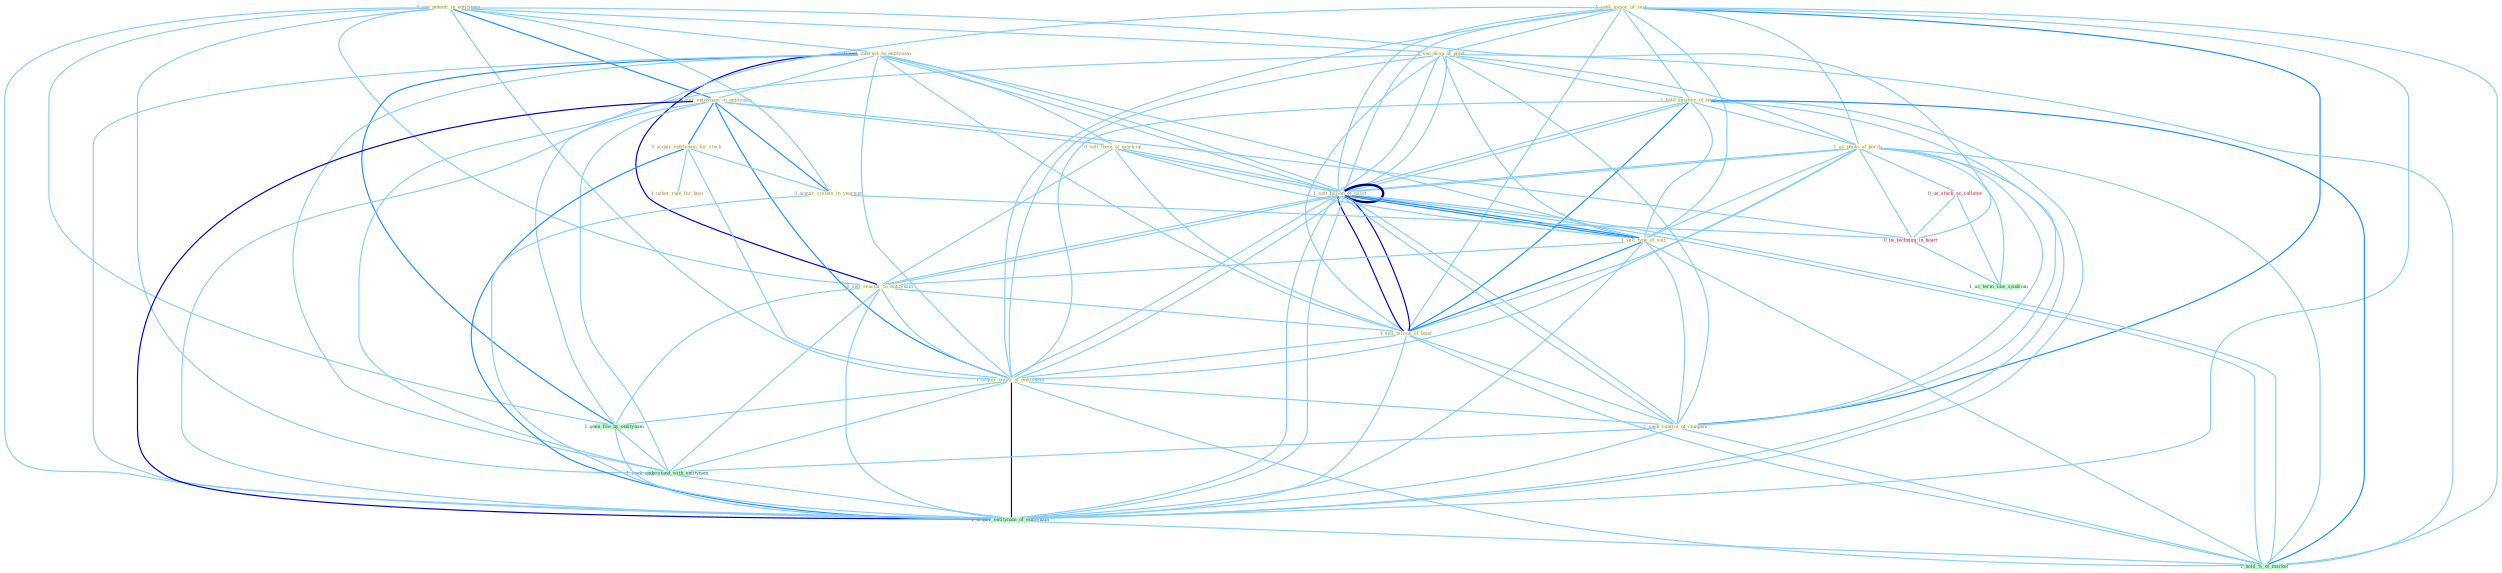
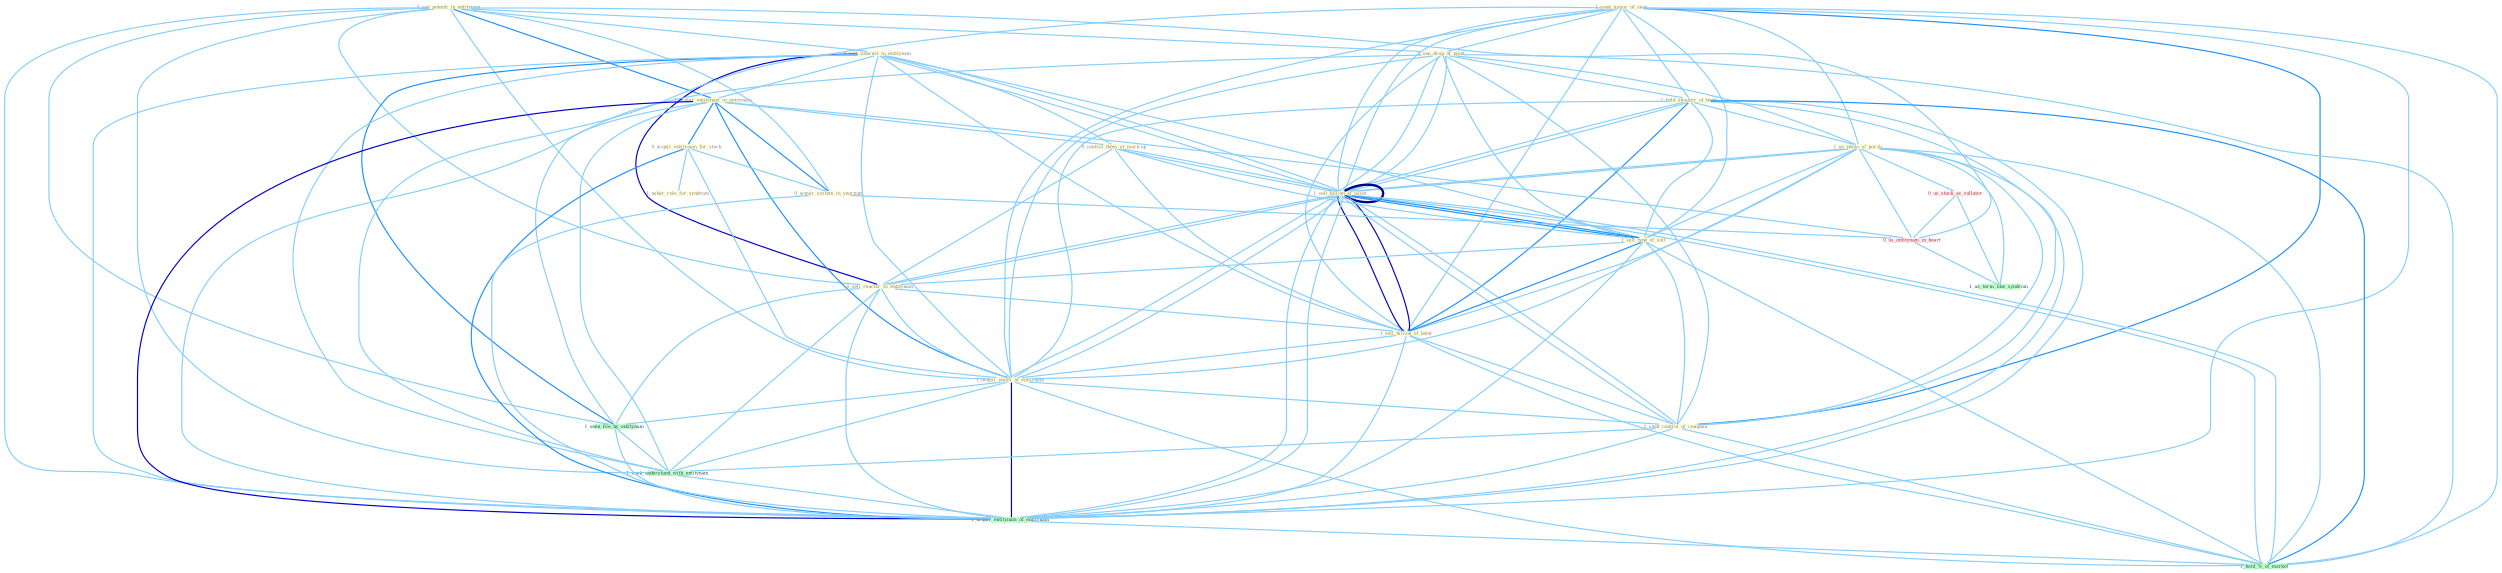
  graph {
    node [color="#ffffe0" fixedsize=true fontcolor="#8b7d6b" fontsize=4 shape=polygon style=filled]
    edge [color="#87cefa" w=1]
    "0_see_potenti_in_entitynam " [height=.06 width=.5]
    "0_sell_interest_to_entitynam " [height=.06 width=.5]
    "1_seek_major_of_seat " [height=.06 width=.5]
    "1_see_drop_of_point " [height=.06 width=.5]
    "1_hold_smatter_of_bond " [height=.06 width=.5]
    "1_us_photo_of_porch " [height=.06 width=.5]
    "1_acquir_entitynam_in_entitynam " [height=.06 width=.5]
    "1_sell_billion_of_asset " [height=.06 width=.5]
    "0_acquir_entitynam_for_stock " [height=.06 width=.5]
-   "1_usher_rule_for_busi " [height=.06 width=.5]
-   "0_sell_them_at_mark-up " [height=.06 width=.5]
+   "1_usher_rule_for_busi " [height=.06 width=.5 label="1_usher_rule_for_syndrom"]
+   "0_sell_them_at_mark-up " [height=.06 width=.5 label="0_control_them_at_mark-up"]
    "1_sell_type_of_suit " [height=.06 width=.5]
    "0_sell_reactor_to_entitynam " [height=.06 width=.5]
    "1_sell_billion_of_bond " [height=.06 width=.5]
    "1_acquir_equiti_of_entitynam " [height=.06 width=.5]
    "0_acquir_system_in_yearnum " [height=.06 width=.5]
    "1_seek_control_of_compani " [height=.06 width=.5]
    "0_us_stock_as_collater " [color="#fff0f5" fontcolor="#b22222" height=.06 width=.5]
-   "0_us_techniqu_in_heart " [color="#fff0f5" fontcolor="#b22222" height=.06 width=.5]
+   "0_us_techniqu_in_heart " [color="#fff0f5" fontcolor="#b22222" height=.06 width=.5 label="0_us_entitynam_in_heart"]
    "1_seen_file_by_entitynam " [color="#BDFCC9" fontcolor="#2f4f4f" height=.06 width=.5]
    "1_seek_understand_with_entitynam " [color="#BDFCC9" fontcolor="#2f4f4f" height=.06 width=.5]
    "1_acquir_entitynam_of_entitynam " [color="#BDFCC9" fontcolor="#2f4f4f" height=.06 width=.5]
    "1_hold_%_of_market " [color="#BDFCC9" fontcolor="#2f4f4f" height=.06 width=.5]
    "1_us_term_like_syndrom " [color="#BDFCC9" fontcolor="#2f4f4f" height=.06 width=.5]
    subgraph sub_1 {
      "0_see_potenti_in_entitynam "
      "0_sell_interest_to_entitynam "
      "1_seek_major_of_seat "
      "1_see_drop_of_point "
      "1_hold_smatter_of_bond "
      "1_us_photo_of_porch "
      "1_acquir_entitynam_in_entitynam "
      "1_sell_billion_of_asset "
      "0_acquir_entitynam_for_stock "
      "1_usher_rule_for_busi "
      "0_sell_them_at_mark-up "
      "1_sell_type_of_suit "
      "0_sell_reactor_to_entitynam "
      "1_sell_billion_of_bond "
      "1_acquir_equiti_of_entitynam "
      "0_acquir_system_in_yearnum "
      "1_seek_control_of_compani "
    }
    subgraph sub_2 {
      "0_us_stock_as_collater "
      "0_us_techniqu_in_heart "
    }
    "0_see_potenti_in_entitynam " -- "0_sell_interest_to_entitynam "
    "0_see_potenti_in_entitynam " -- "1_see_drop_of_point "
    "0_see_potenti_in_entitynam " -- "1_acquir_entitynam_in_entitynam " [color="#1e90ff" w=2]
    "0_see_potenti_in_entitynam " -- "0_sell_reactor_to_entitynam "
    "0_see_potenti_in_entitynam " -- "1_acquir_equiti_of_entitynam "
    "0_see_potenti_in_entitynam " -- "0_acquir_system_in_yearnum "
    "0_see_potenti_in_entitynam " -- "0_us_techniqu_in_heart "
    "0_see_potenti_in_entitynam " -- "1_seen_file_by_entitynam "
    "0_see_potenti_in_entitynam " -- "1_seek_understand_with_entitynam "
    "0_see_potenti_in_entitynam " -- "1_acquir_entitynam_of_entitynam "
    "0_sell_interest_to_entitynam " -- "1_acquir_entitynam_in_entitynam "
    "0_sell_interest_to_entitynam " -- "1_sell_billion_of_asset "
    "0_sell_interest_to_entitynam " -- "1_sell_billion_of_asset "
    "0_sell_interest_to_entitynam " -- "0_sell_them_at_mark-up "
    "0_sell_interest_to_entitynam " -- "1_sell_type_of_suit "
    "0_sell_interest_to_entitynam " -- "0_sell_reactor_to_entitynam " [color="#0000cd" w=3]
    "0_sell_interest_to_entitynam " -- "1_sell_billion_of_bond "
    "0_sell_interest_to_entitynam " -- "1_acquir_equiti_of_entitynam "
    "0_sell_interest_to_entitynam " -- "1_seen_file_by_entitynam " [color="#1e90ff"]
    "0_sell_interest_to_entitynam " -- "1_seek_understand_with_entitynam "
    "0_sell_interest_to_entitynam " -- "1_acquir_entitynam_of_entitynam "
    "1_seek_major_of_seat " -- "1_see_drop_of_point "
    "1_seek_major_of_seat " -- "1_hold_smatter_of_bond "
    "1_seek_major_of_seat " -- "1_us_photo_of_porch "
    "1_seek_major_of_seat " -- "1_sell_billion_of_asset "
    "1_seek_major_of_seat " -- "1_sell_billion_of_asset "
    "1_seek_major_of_seat " -- "1_sell_type_of_suit "
    "1_seek_major_of_seat " -- "1_sell_billion_of_bond "
    "1_seek_major_of_seat " -- "1_acquir_equiti_of_entitynam "
    "1_seek_major_of_seat " -- "1_seek_control_of_compani " [color="#1e90ff" w=2]
    "1_seek_major_of_seat " -- "1_seek_understand_with_entitynam "
    "1_seek_major_of_seat " -- "1_acquir_entitynam_of_entitynam "
    "1_seek_major_of_seat " -- "1_hold_%_of_market "
    "1_see_drop_of_point " -- "1_hold_smatter_of_bond "
    "1_see_drop_of_point " -- "1_us_photo_of_porch "
    "1_see_drop_of_point " -- "1_sell_billion_of_asset "
    "1_see_drop_of_point " -- "1_sell_billion_of_asset "
    "1_see_drop_of_point " -- "1_sell_type_of_suit "
    "1_see_drop_of_point " -- "1_sell_billion_of_bond "
    "1_see_drop_of_point " -- "1_acquir_equiti_of_entitynam "
    "1_see_drop_of_point " -- "1_seek_control_of_compani "
    "1_see_drop_of_point " -- "1_acquir_entitynam_of_entitynam "
    "1_see_drop_of_point " -- "1_hold_%_of_market "
    "1_hold_smatter_of_bond " -- "1_us_photo_of_porch "
    "1_hold_smatter_of_bond " -- "1_sell_billion_of_asset "
    "1_hold_smatter_of_bond " -- "1_sell_billion_of_asset "
    "1_hold_smatter_of_bond " -- "1_sell_type_of_suit "
    "1_hold_smatter_of_bond " -- "1_sell_billion_of_bond " [color="#1e90ff" w=2]
    "1_hold_smatter_of_bond " -- "1_acquir_equiti_of_entitynam "
    "1_hold_smatter_of_bond " -- "1_seek_control_of_compani "
    "1_hold_smatter_of_bond " -- "1_acquir_entitynam_of_entitynam "
    "1_hold_smatter_of_bond " -- "1_hold_%_of_market " [color="#1e90ff" w=2]
    "1_us_photo_of_porch " -- "1_sell_billion_of_asset "
    "1_us_photo_of_porch " -- "1_sell_billion_of_asset "
    "1_us_photo_of_porch " -- "1_sell_type_of_suit "
    "1_us_photo_of_porch " -- "1_sell_billion_of_bond "
    "1_us_photo_of_porch " -- "1_acquir_equiti_of_entitynam "
    "1_us_photo_of_porch " -- "1_seek_control_of_compani "
    "1_us_photo_of_porch " -- "0_us_stock_as_collater "
    "1_us_photo_of_porch " -- "0_us_techniqu_in_heart "
    "1_us_photo_of_porch " -- "1_acquir_entitynam_of_entitynam "
    "1_us_photo_of_porch " -- "1_hold_%_of_market "
    "1_us_photo_of_porch " -- "1_us_term_like_syndrom "
    "1_acquir_entitynam_in_entitynam " -- "0_acquir_entitynam_for_stock " [color="#1e90ff" w=2]
    "1_acquir_entitynam_in_entitynam " -- "0_sell_them_at_mark-up "
    "1_acquir_entitynam_in_entitynam " -- "1_acquir_equiti_of_entitynam " [color="#1e90ff" w=2]
    "1_acquir_entitynam_in_entitynam " -- "0_acquir_system_in_yearnum " [color="#1e90ff" w=2]
    "1_acquir_entitynam_in_entitynam " -- "0_us_techniqu_in_heart "
    "1_acquir_entitynam_in_entitynam " -- "1_seen_file_by_entitynam "
    "1_acquir_entitynam_in_entitynam " -- "1_seek_understand_with_entitynam "
    "1_acquir_entitynam_in_entitynam " -- "1_acquir_entitynam_of_entitynam " [color="#0000cd" w=3]
    "1_sell_billion_of_asset " -- "1_sell_billion_of_asset " [color="#000080" style=bold w=4]
    "1_sell_billion_of_asset " -- "0_sell_them_at_mark-up "
    "1_sell_billion_of_asset " -- "1_sell_type_of_suit " [color="#1e90ff" w=2]
    "1_sell_billion_of_asset " -- "0_sell_reactor_to_entitynam "
    "1_sell_billion_of_asset " -- "1_sell_billion_of_bond " [color="#0000cd" w=3]
    "1_sell_billion_of_asset " -- "1_sell_billion_of_bond " [color="#0000cd" w=3]
    "1_sell_billion_of_asset " -- "1_acquir_equiti_of_entitynam "
    "1_sell_billion_of_asset " -- "1_acquir_equiti_of_entitynam "
    "1_sell_billion_of_asset " -- "1_seek_control_of_compani "
    "1_sell_billion_of_asset " -- "1_seek_control_of_compani "
    "1_sell_billion_of_asset " -- "1_acquir_entitynam_of_entitynam "
    "1_sell_billion_of_asset " -- "1_acquir_entitynam_of_entitynam "
    "1_sell_billion_of_asset " -- "1_hold_%_of_market "
    "1_sell_billion_of_asset " -- "1_hold_%_of_market "
    "0_acquir_entitynam_for_stock " -- "1_usher_rule_for_busi "
    "0_acquir_entitynam_for_stock " -- "1_acquir_equiti_of_entitynam "
    "0_acquir_entitynam_for_stock " -- "0_acquir_system_in_yearnum "
    "0_acquir_entitynam_for_stock " -- "1_acquir_entitynam_of_entitynam " [color="#1e90ff" w=2]
    "0_sell_them_at_mark-up " -- "1_sell_billion_of_asset "
    "0_sell_them_at_mark-up " -- "1_sell_type_of_suit "
    "0_sell_them_at_mark-up " -- "0_sell_reactor_to_entitynam "
    "0_sell_them_at_mark-up " -- "1_sell_billion_of_bond "
    "1_sell_type_of_suit " -- "1_sell_billion_of_asset " [color="#1e90ff" w=2]
    "1_sell_type_of_suit " -- "0_sell_reactor_to_entitynam "
    "1_sell_type_of_suit " -- "1_sell_billion_of_bond " [color="#1e90ff" w=2]
    "1_sell_type_of_suit " -- "1_seek_control_of_compani "
    "1_sell_type_of_suit " -- "1_acquir_entitynam_of_entitynam "
    "1_sell_type_of_suit " -- "1_hold_%_of_market "
    "0_sell_reactor_to_entitynam " -- "1_sell_billion_of_asset "
    "0_sell_reactor_to_entitynam " -- "1_sell_billion_of_bond "
    "0_sell_reactor_to_entitynam " -- "1_acquir_equiti_of_entitynam "
    "0_sell_reactor_to_entitynam " -- "1_seen_file_by_entitynam "
    "0_sell_reactor_to_entitynam " -- "1_seek_understand_with_entitynam "
    "0_sell_reactor_to_entitynam " -- "1_acquir_entitynam_of_entitynam "
    "1_sell_billion_of_bond " -- "1_acquir_equiti_of_entitynam "
    "1_sell_billion_of_bond " -- "1_seek_control_of_compani "
    "1_sell_billion_of_bond " -- "1_acquir_entitynam_of_entitynam "
    "1_sell_billion_of_bond " -- "1_hold_%_of_market "
    "1_acquir_equiti_of_entitynam " -- "1_seek_control_of_compani "
    "1_acquir_equiti_of_entitynam " -- "1_seen_file_by_entitynam "
    "1_acquir_equiti_of_entitynam " -- "1_seek_understand_with_entitynam "
    "1_acquir_equiti_of_entitynam " -- "1_acquir_entitynam_of_entitynam " [color="#0000cd" w=3]
    "1_acquir_equiti_of_entitynam " -- "1_hold_%_of_market "
    "0_acquir_system_in_yearnum " -- "0_us_techniqu_in_heart "
    "0_acquir_system_in_yearnum " -- "1_acquir_entitynam_of_entitynam "
    "1_seek_control_of_compani " -- "1_seek_understand_with_entitynam "
    "1_seek_control_of_compani " -- "1_acquir_entitynam_of_entitynam "
    "1_seek_control_of_compani " -- "1_hold_%_of_market "
    "0_us_stock_as_collater " -- "0_us_techniqu_in_heart "
    "0_us_stock_as_collater " -- "1_us_term_like_syndrom "
    "0_us_techniqu_in_heart " -- "1_us_term_like_syndrom "
    "1_seen_file_by_entitynam " -- "1_seek_understand_with_entitynam "
    "1_seen_file_by_entitynam " -- "1_acquir_entitynam_of_entitynam "
    "1_seek_understand_with_entitynam " -- "1_acquir_entitynam_of_entitynam "
    "1_acquir_entitynam_of_entitynam " -- "1_hold_%_of_market "
  }
